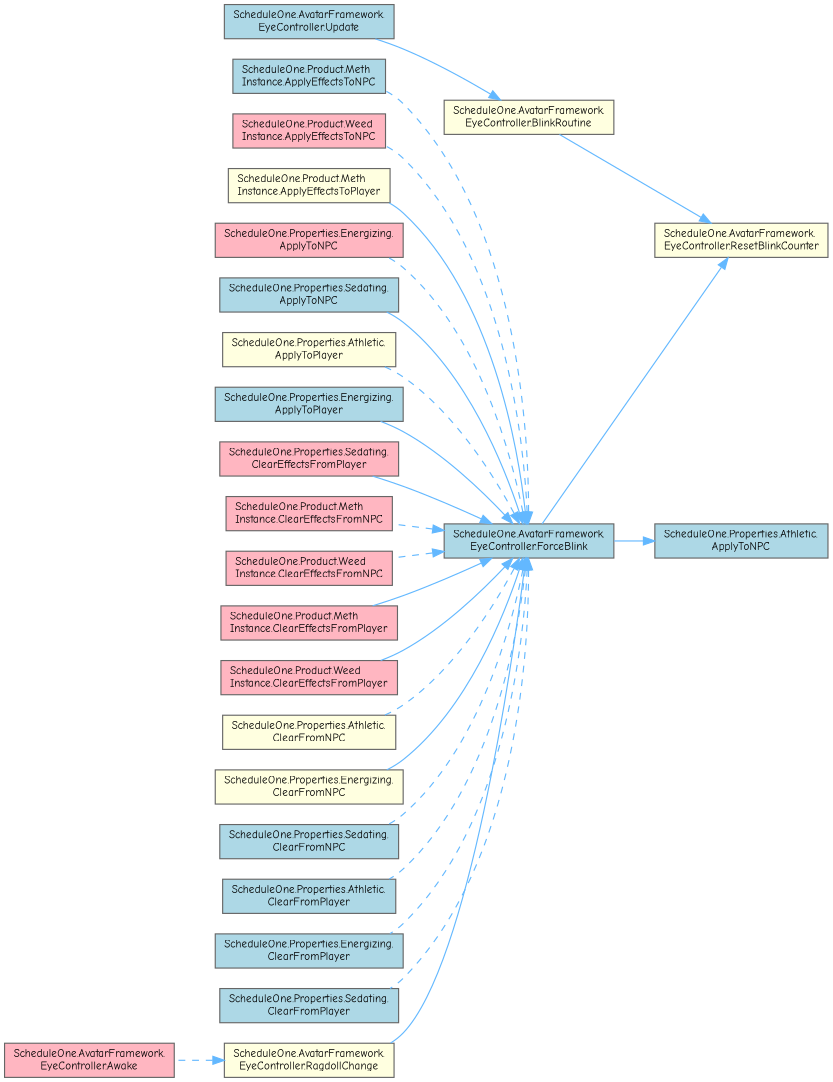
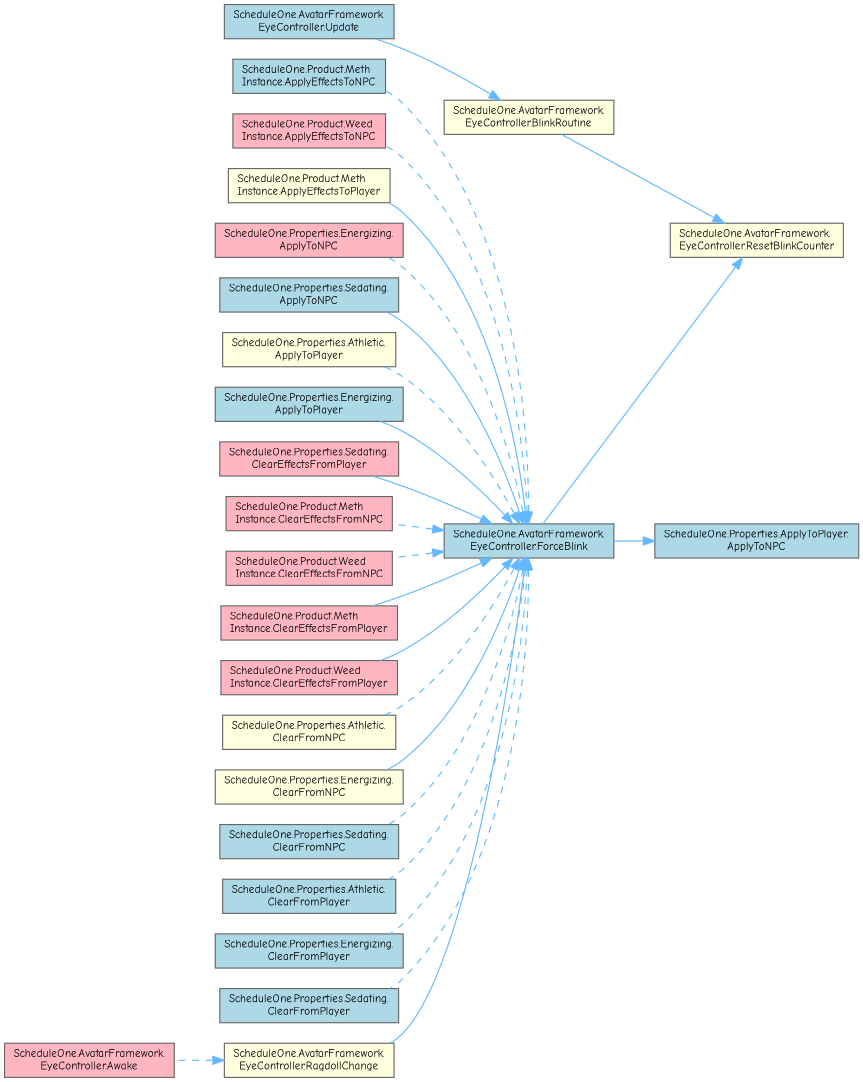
  digraph {
    fontname="Comic Neue"
    rankdir=RL
    node [color=grey40 fillcolor=lightblue fontname="Comic Neue" fontsize=10 shape=box style=filled]
    edge [color=steelblue1 dir=back fontname="Comic Neue" fontsize=10 labelfontname=Helvetica labelfontsize=10 style=solid]
    n1 [color=gray40 fillcolor=lightyellow fontcolor=black height=0.2 label="ScheduleOne.AvatarFramework.\lEyeController.ResetBlinkCounter" width=0.4]
    n2 [fillcolor=lightyellow height=0.2 label="ScheduleOne.AvatarFramework.\lEyeController.BlinkRoutine" width=0.4]
    n3 [height=0.2 label="ScheduleOne.AvatarFramework.\lEyeController.ForceBlink" width=0.4]
    n4 [height=0.2 label="ScheduleOne.AvatarFramework.\lEyeController.Update" width=0.4]
    n5 [height=0.2 label="ScheduleOne.Product.Meth\lInstance.ApplyEffectsToNPC" width=0.4]
    n6 [fillcolor=lightpink height=0.2 label="ScheduleOne.Product.Weed\lInstance.ApplyEffectsToNPC" width=0.4]
    n7 [fillcolor=lightyellow height=0.2 label="ScheduleOne.Product.Meth\lInstance.ApplyEffectsToPlayer" width=0.4]
    n8 [fillcolor=lightpink height=0.2 label="ScheduleOne.Properties.Energizing.\lApplyToNPC" width=0.4]
    n9 [height=0.2 label="ScheduleOne.Properties.Sedating.\lApplyToNPC" width=0.4]
    n10 [fillcolor=lightyellow height=0.2 label="ScheduleOne.Properties.Athletic.\lApplyToPlayer" width=0.4]
    n11 [height=0.2 label="ScheduleOne.Properties.Energizing.\lApplyToPlayer" width=0.4]
    n12 [fillcolor=lightpink height=0.2 label="ScheduleOne.Properties.Sedating.\lClearEffectsFromPlayer" width=0.4]
    n13 [fillcolor=lightpink height=0.2 label="ScheduleOne.Product.Meth\lInstance.ClearEffectsFromNPC" width=0.4]
    n14 [fillcolor=lightpink height=0.2 label="ScheduleOne.Product.Weed\lInstance.ClearEffectsFromNPC" width=0.4]
    n15 [fillcolor=lightpink height=0.2 label="ScheduleOne.Product.Meth\lInstance.ClearEffectsFromPlayer" width=0.4]
    n16 [fillcolor=lightpink height=0.2 label="ScheduleOne.Product.Weed\lInstance.ClearEffectsFromPlayer" width=0.4]
    n17 [fillcolor=lightyellow height=0.2 label="ScheduleOne.Properties.Athletic.\lClearFromNPC" width=0.4]
    n18 [fillcolor=lightyellow height=0.2 label="ScheduleOne.Properties.Energizing.\lClearFromNPC" width=0.4]
    n19 [height=0.2 label="ScheduleOne.Properties.Sedating.\lClearFromNPC" width=0.4]
    n20 [height=0.2 label="ScheduleOne.Properties.Athletic.\lClearFromPlayer" width=0.4]
    n21 [height=0.2 label="ScheduleOne.Properties.Energizing.\lClearFromPlayer" width=0.4]
    n22 [height=0.2 label="ScheduleOne.Properties.Sedating.\lClearFromPlayer" width=0.4]
    n23 [fillcolor=lightyellow height=0.2 label="ScheduleOne.AvatarFramework.\lEyeController.RagdollChange" width=0.4]
-   n24 [height=0.2 label="ScheduleOne.Properties.Athletic.\lApplyToNPC" width=0.4]
+   n24 [height=0.2 label="ScheduleOne.Properties.ApplyToPlayer.\lApplyToNPC" width=0.4]
    n25 [fillcolor=lightpink height=0.2 label="ScheduleOne.AvatarFramework.\lEyeController.Awake" width=0.4]
    n1 -> n2
    n1 -> n3
    n2 -> n4
    n3 -> n5 [style=dashed]
    n3 -> n6 [style=dashed]
    n3 -> n7
    n3 -> n8 [style=dashed]
    n3 -> n9
    n3 -> n10 [style=dashed]
    n3 -> n11
    n3 -> n12
    n3 -> n13 [style=dashed]
    n3 -> n14 [style=dashed]
    n3 -> n15
    n3 -> n16
    n3 -> n17 [style=dashed]
    n3 -> n18
    n3 -> n19 [style=dashed]
    n3 -> n20 [style=dashed]
    n3 -> n21 [style=dashed]
    n3 -> n22 [style=dashed]
    n3 -> n23
    n23 -> n25 [style=dashed]
    n24 -> n3
  }
